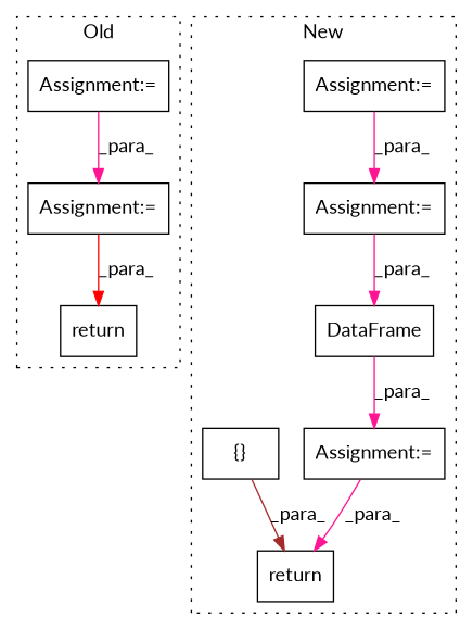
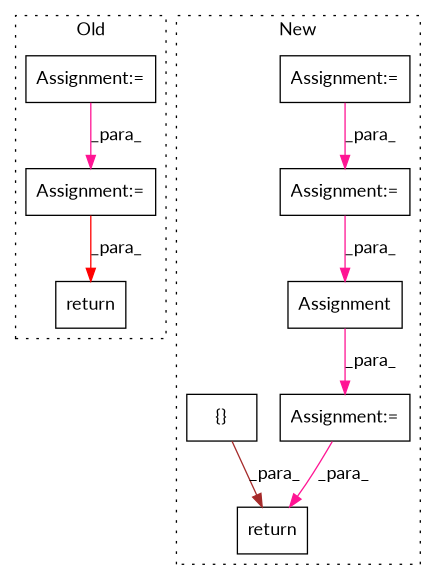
  digraph {
    fontname=Lato
    node [a=7 l=1 shape=box fontname=Lato]
    edge [color=deeppink fontname=Lato]
    n1 [a=41 l=7 label=return s=896]
    n2 [label="Assignment:=" s=716]
    n3 [label="Assignment:=" s=782]
-   n4 [a=32 l="10,1" label=DataFrame s="749,795"]
+   n4 [a=32 l="10,1" label=Assignment s="749,795"]
    n5 [a=41 l=7 label=return s=952]
    n6 [label="Assignment:=" s=810]
    n7 [label="Assignment:=" s=646]
    n8 [label="Assignment:=" s=615]
    n9 [a=4 l="1,1" label="{}" s="986,1018"]
    subgraph cluster_1 {
      label=Old
      style=dotted
      n1
      n2
      n3
    }
    subgraph cluster_2 {
      label=New
      style=dotted
      n4
      n5
      n6
      n7
      n8
      n9
    }
    n2 -> n3 [label=_para_]
    n3 -> n1 [label=_para_ color=red]
    n4 -> n6 [label=_para_]
    n6 -> n5 [label=_para_]
    n7 -> n4 [label=_para_]
    n8 -> n7 [label=_para_]
    n9 -> n5 [label=_para_ color=brown]
  }
